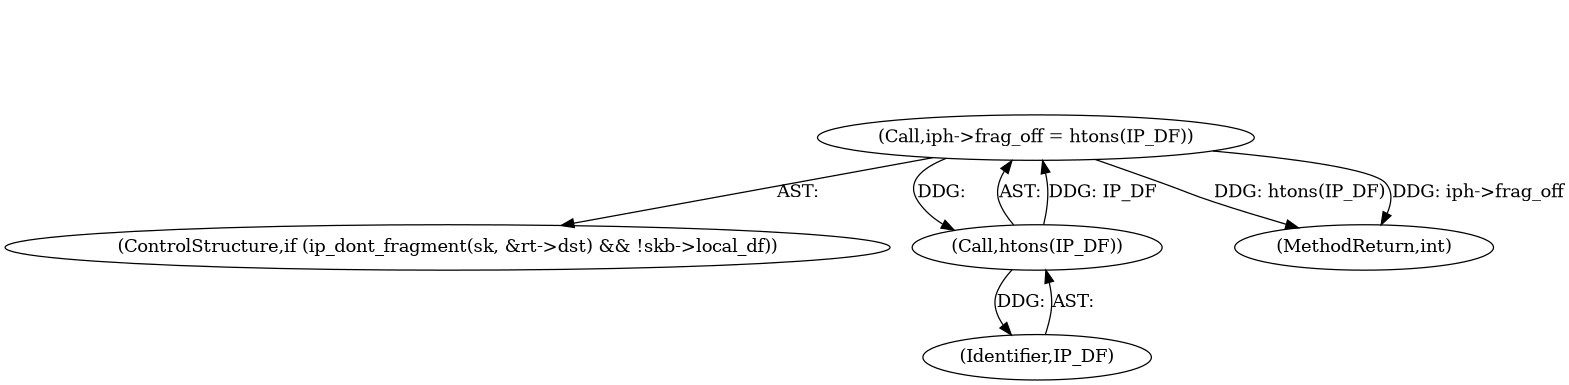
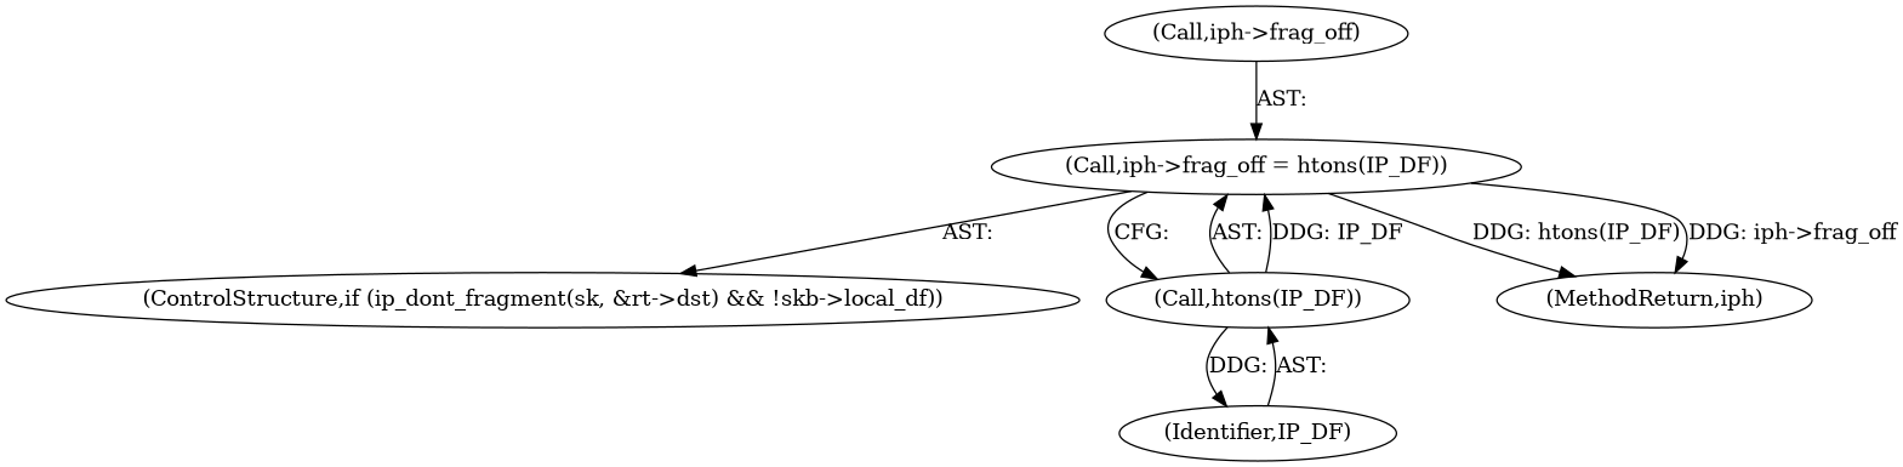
  digraph {
    n1 [label="(Call,iph->frag_off = htons(IP_DF))"]
    n2 [label="(Call,htons(IP_DF))"]
    n3 [label="(ControlStructure,if (ip_dont_fragment(sk, &rt->dst) && !skb->local_df))"]
-   n4 [label="(MethodReturn,int)"]
+   n4 [label="(MethodReturn,iph)"]
    n5 [label="(Identifier,IP_DF)"]
-   n1 -> n2 [label="DDG: "]
+   n6 [label="(Call,iph->frag_off)"]
+   n1 -> n2 [label="CFG: "]
    n1 -> n3 [label="AST: "]
    n1 -> n4 [label="DDG: htons(IP_DF)"]
    n1 -> n4 [label="DDG: iph->frag_off"]
    n2 -> n1 [label="AST: "]
    n2 -> n1 [label="DDG: IP_DF"]
    n2 -> n5 [label="DDG: "]
    n5 -> n2 [label="AST: "]
+   n6 -> n1 [label="AST: "]
  }
